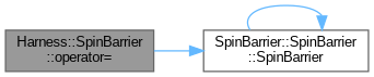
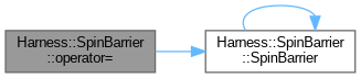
  digraph {
    rankdir=LR
    fontname="Liberation Sans"
    node [fontname="Liberation Sans" fontsize=10 shape=box style=filled]
    edge [color=steelblue1 fontname="Liberation Sans" fontsize=10 labelfontname=Helvetica labelfontsize=10 style=solid]
    n1 [color=gray40 fillcolor=grey60 fontcolor=black height=0.2 label="Harness::SpinBarrier\l::operator=" width=0.4]
-   n2 [color=grey40 fillcolor=white height=0.2 label="SpinBarrier::SpinBarrier\l::SpinBarrier" width=0.4]
+   n2 [color=grey40 fillcolor=white height=0.2 label="Harness::SpinBarrier\l::SpinBarrier" width=0.4]
    n1 -> n2
    n2 -> n2
  }
